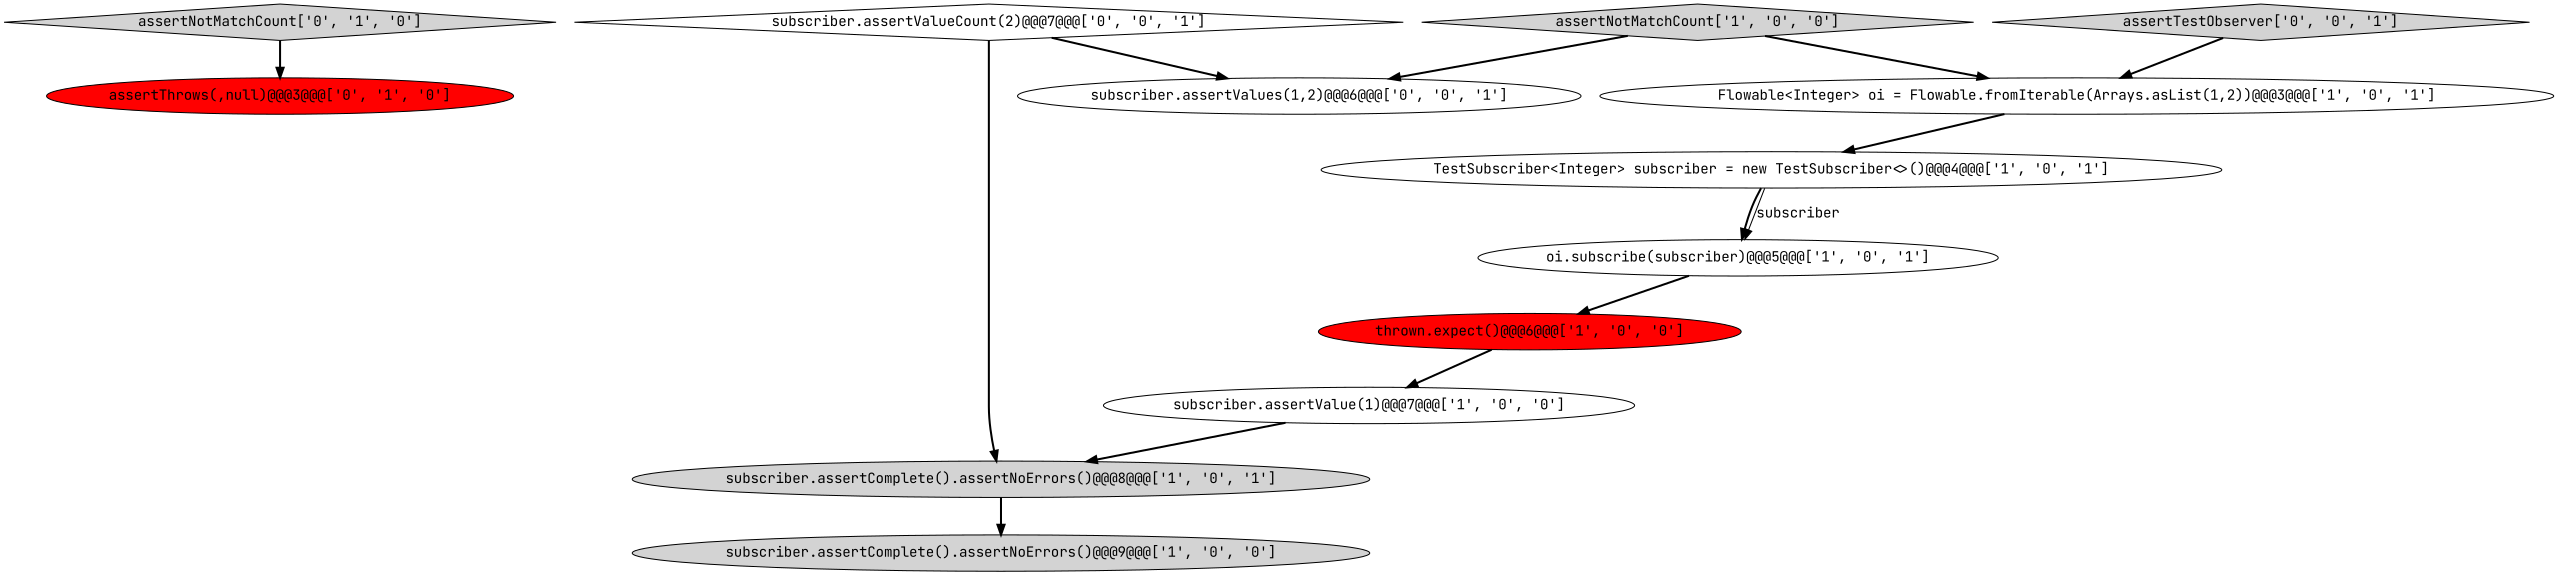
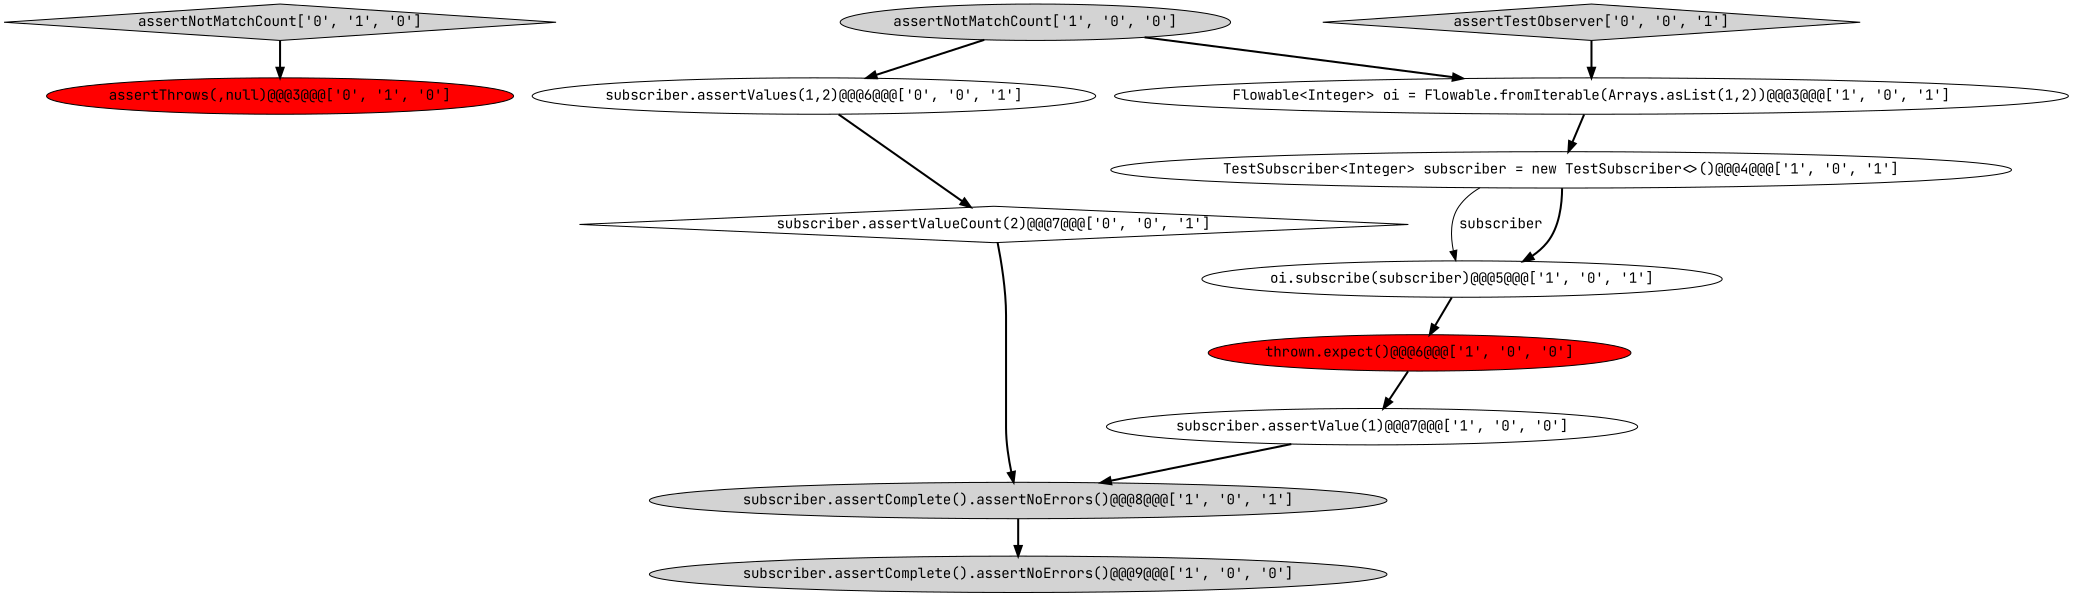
  digraph {
    fontname="JetBrains Mono"
    node [fillcolor=white fontname="JetBrains Mono" shape=ellipse style=filled]
    edge [fontname="JetBrains Mono" style=bold]
    n1 [fillcolor=red label="assertThrows(,null)@@@3@@@['0', '1', '0']"]
    n2 [label="TestSubscriber<Integer> subscriber = new TestSubscriber<>()@@@4@@@['1', '0', '1']"]
    n3 [label="oi.subscribe(subscriber)@@@5@@@['1', '0', '1']"]
    n4 [fillcolor=red label="thrown.expect()@@@6@@@['1', '0', '0']"]
    n5 [fillcolor=lightgray label="subscriber.assertComplete().assertNoErrors()@@@9@@@['1', '0', '0']"]
    n6 [label="subscriber.assertValue(1)@@@7@@@['1', '0', '0']"]
    n7 [fillcolor=lightgray label="subscriber.assertComplete().assertNoErrors()@@@8@@@['1', '0', '1']"]
    n8 [label="Flowable<Integer> oi = Flowable.fromIterable(Arrays.asList(1,2))@@@3@@@['1', '0', '1']"]
    n9 [fillcolor=lightgray label="assertTestObserver['0', '0', '1']" shape=diamond]
    n10 [label="subscriber.assertValueCount(2)@@@7@@@['0', '0', '1']" shape=diamond]
    n11 [label="subscriber.assertValues(1,2)@@@6@@@['0', '0', '1']"]
    n12 [fillcolor=lightgray label="assertNotMatchCount['0', '1', '0']" shape=diamond]
-   n13 [fillcolor=lightgray label="assertNotMatchCount['1', '0', '0']" shape=diamond]
+   n13 [fillcolor=lightgray label="assertNotMatchCount['1', '0', '0']"]
    n2 -> n3
    n2 -> n3 [label=subscriber style=solid]
    n3 -> n4
    n4 -> n6
    n6 -> n7
    n7 -> n5
    n8 -> n2
    n9 -> n8
    n10 -> n7
-   n10 -> n11
+   n11 -> n10
    n12 -> n1
    n13 -> n8
    n13 -> n11
  }
